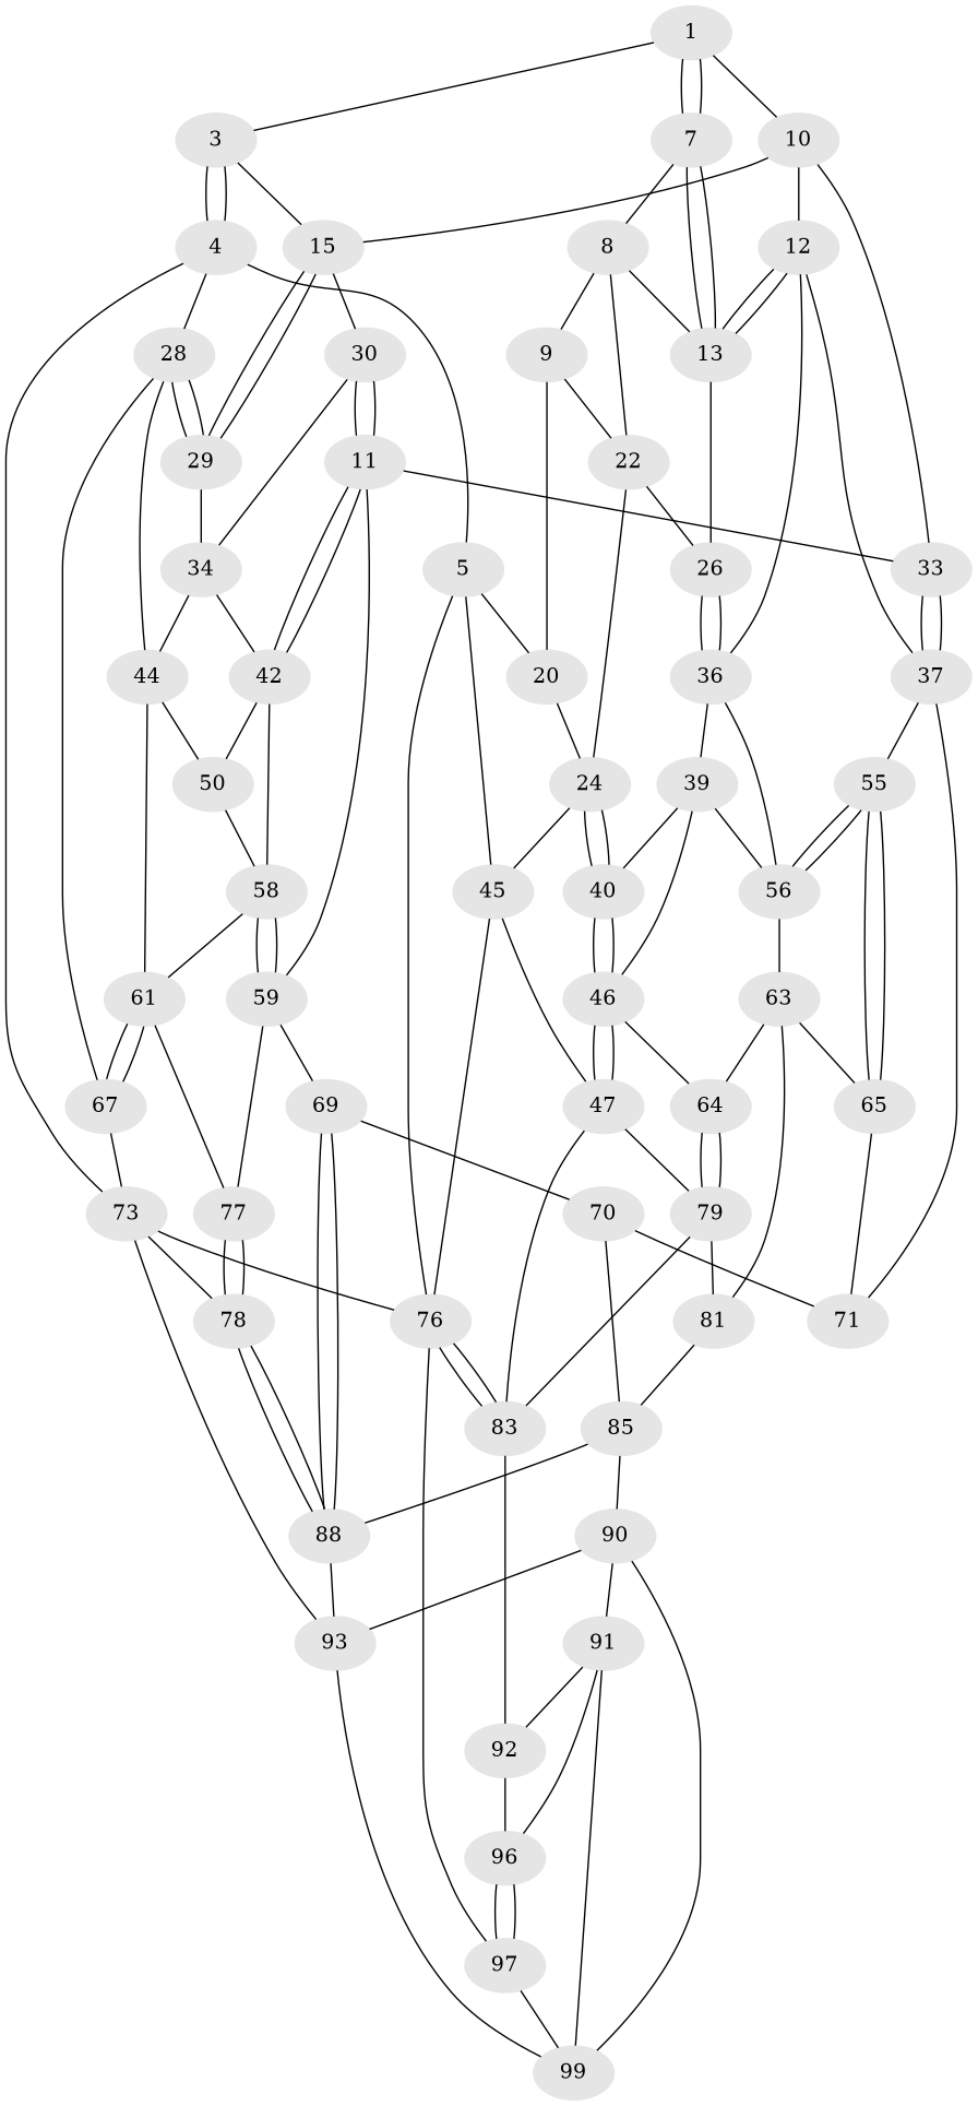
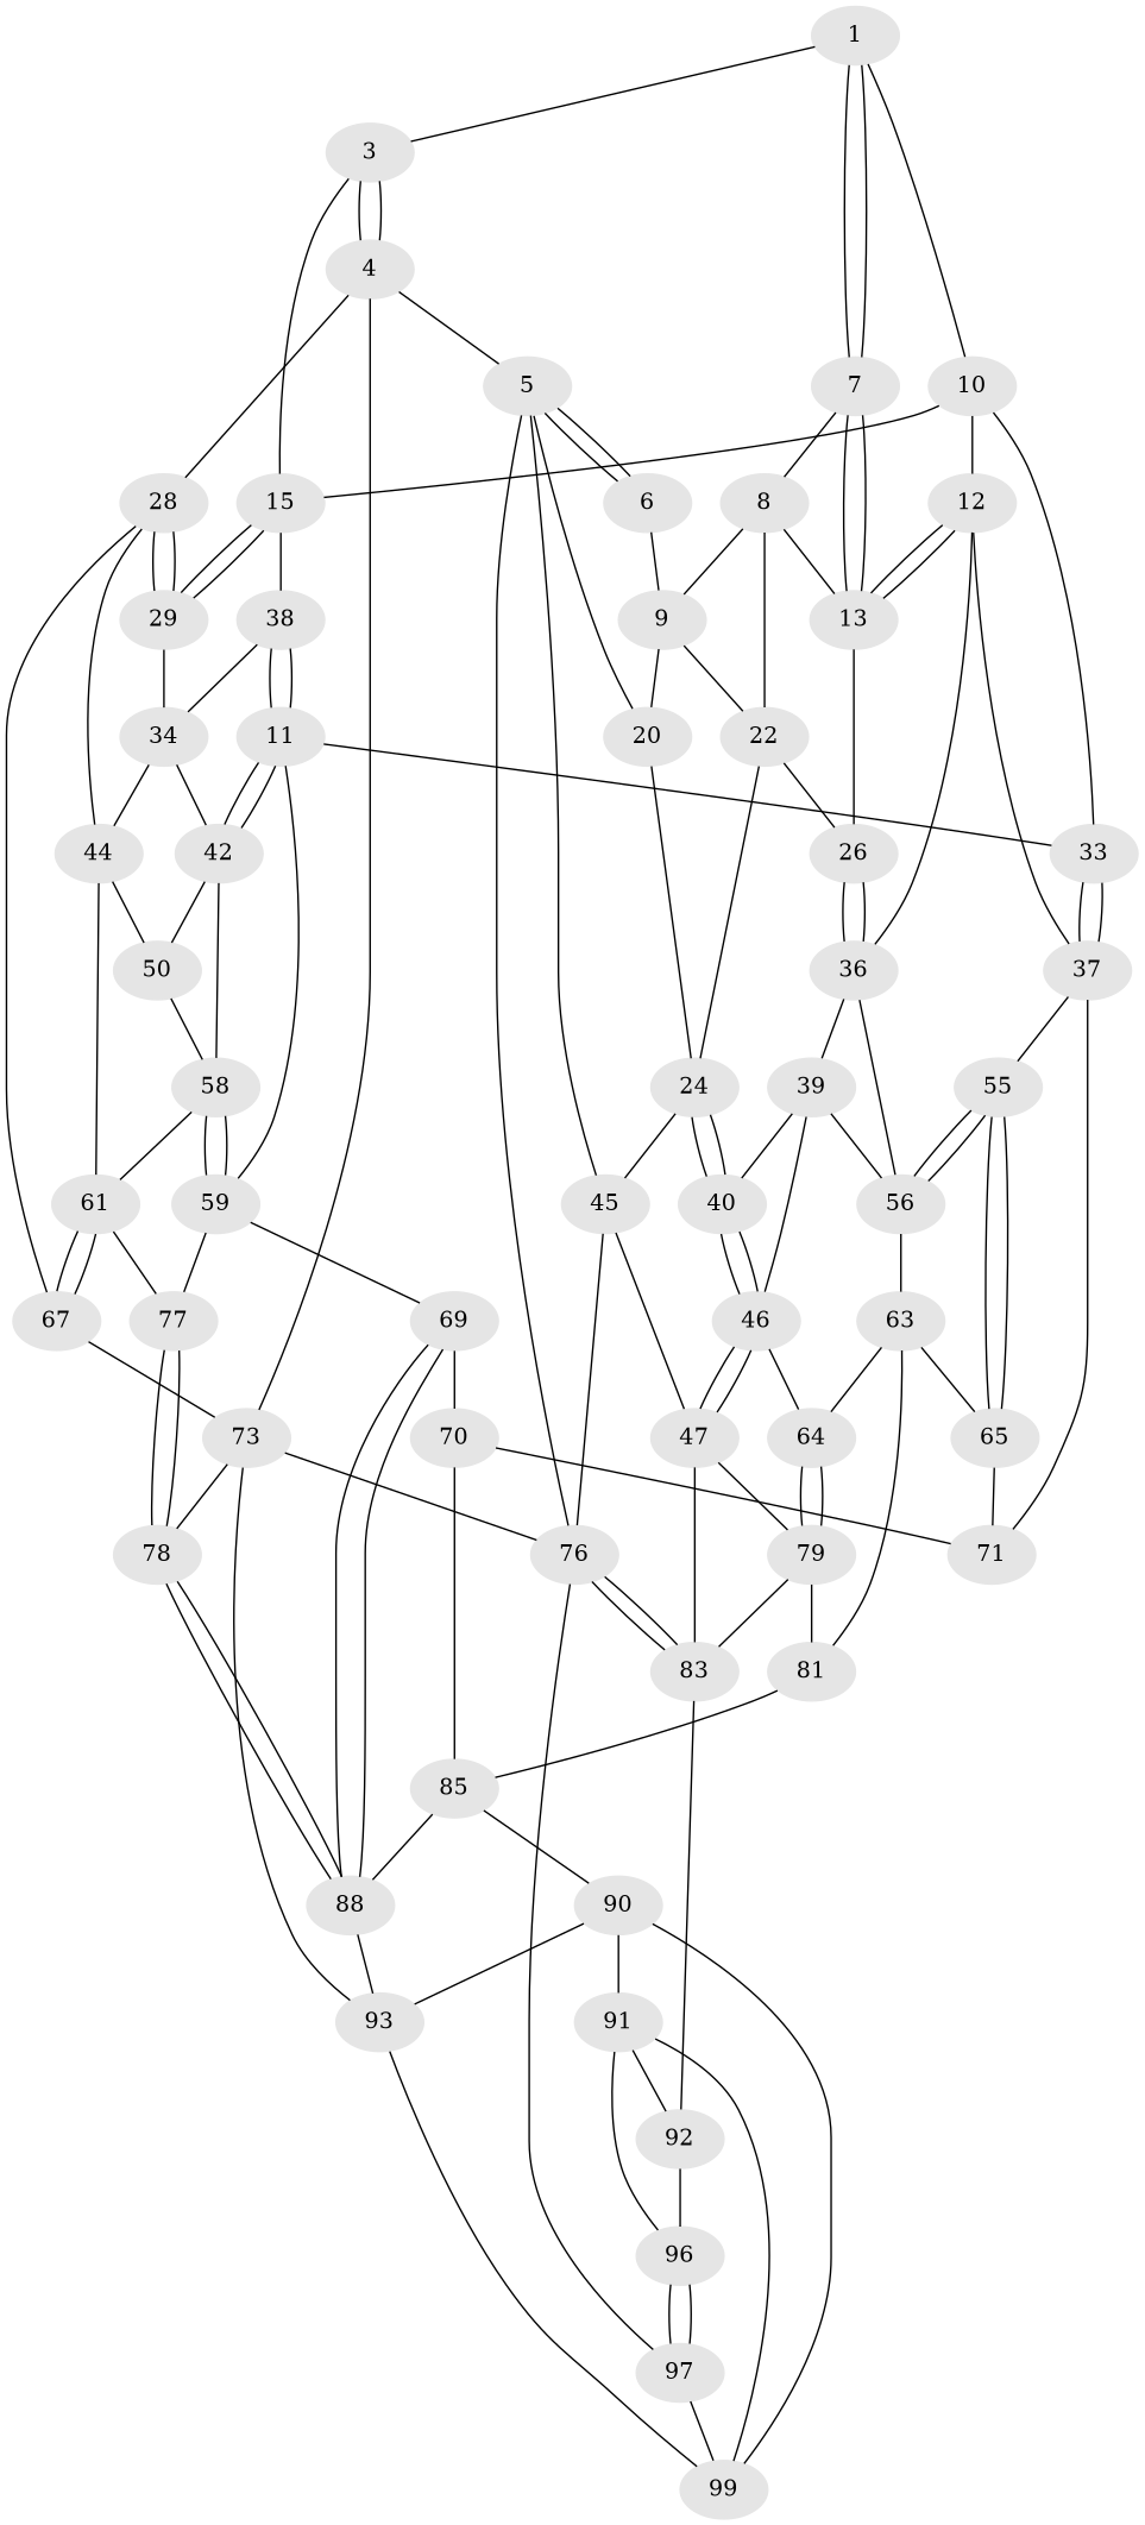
  graph {
    node [color=gray90 style=filled]
    1 [super="+2"]
    3 [super="+14"]
    7
    10 [super="+11"]
    4 [super="+27"]
    15 [super="+16"]
    8 [super="+18"]
    13 [super="+17"]
    12 [super="+35"]
    33
    5 [super="+21"]
    28 [super="+43"]
    73 [super="+74"]
    29
-   30
+   30 [label=38]
+   6
    20
    45 [super="+48"]
    n19 [label=76 super="+76"]
    44 [super="+49"]
    67
    78
    93 [super="+98"]
    9 [super="+19"]
    24 [super="+25"]
    47 [super="+80"]
    83 [super="+87"]
    97
    22 [super="+23"]
    26
    36 [super="+38"]
    37 [super="+54"]
    39 [super="+52"]
    56 [super="+57"]
    55
    71 [super="+72"]
    34 [super="+41"]
    n38 [label=11 super="+32"]
    40
    46 [super="+53"]
    50
    61 [super="+62"]
    42 [super="+51"]
    59 [super="+68"]
    58 [super="+60"]
    69
    77
    63 [super="+66"]
    65
    64
    79 [super="+82"]
    81
    92 [super="+95"]
    70 [super="+84"]
    88 [super="+89"]
    85 [super="+86"]
    90 [super="+94"]
    99 [super="+100"]
    96 [super="+102"]
    91 [super="+101"]
    1 -- 3
    1 -- 7
    1 -- 7
    1 -- 10
    3 -- 4 [weight=2]
    3 -- 4
    3 -- 15
    7 -- 8
    7 -- 13
    7 -- 13
    10 -- 15
    10 -- 12
    10 -- 33
    4 -- 5
    4 -- 28
    4 -- 73
    15 -- 29
    15 -- 29
    15 -- 30
    8 -- 13
    8 -- 9
    8 -- 22
    13 -- 26
    12 -- 13
    12 -- 13
    12 -- 36
    12 -- 37
    33 -- 37
    33 -- 37
+   5 -- 6
+   5 -- 6
    5 -- 20
    5 -- 45
    5 -- n19
    28 -- 29
    28 -- 29
    28 -- 44
    28 -- 67
    73 -- n19
    73 -- 78
    73 -- 93
    29 -- 34
    30 -- 34
    30 -- n38
    30 -- n38
+   6 -- 9
    20 -- 24
    45 -- n19
    45 -- 47
    n19 -- 83
    n19 -- 83
    n19 -- 97
    44 -- 50
    44 -- 61
    67 -- 73
    78 -- 88
    78 -- 88
    93 -- 99
    9 -- 20
    9 -- 22
    24 -- 45
    24 -- 40
    24 -- 40
    47 -- 83
    47 -- 79
    83 -- 92
    97 -- 99
    22 -- 24
    22 -- 26
    26 -- 36
    26 -- 36
    36 -- 39
    36 -- 56
    37 -- 55
    37 -- 71
    39 -- 56
    39 -- 40
    39 -- 46
    56 -- 63
    55 -- 56
    55 -- 56
    55 -- 65
    55 -- 65
    34 -- 44
    34 -- 42
    n38 -- 33
    n38 -- 42
    n38 -- 42
    n38 -- 59
    40 -- 46
    40 -- 46
    46 -- 47
    46 -- 47
    46 -- 64
    50 -- 58
    61 -- 67
    61 -- 67
    61 -- 77
    42 -- 50
    42 -- 58
    59 -- 69
    59 -- 77
    58 -- 61
    58 -- 59
    58 -- 59
    69 -- 70
    69 -- 88
    69 -- 88
    77 -- 78
    77 -- 78
    63 -- 65
    63 -- 64
    63 -- 81
    65 -- 71
    64 -- 79
    64 -- 79
    79 -- 83
    79 -- 81
    81 -- 85
    92 -- 96 [weight=2]
    70 -- 71 [weight=2]
    70 -- 85
    88 -- 93
    85 -- 88
    85 -- 90
    90 -- 93
    90 -- 99
    90 -- 91
    96 -- 97
    96 -- 97
    91 -- 92
    91 -- 99
    91 -- 96
  }
